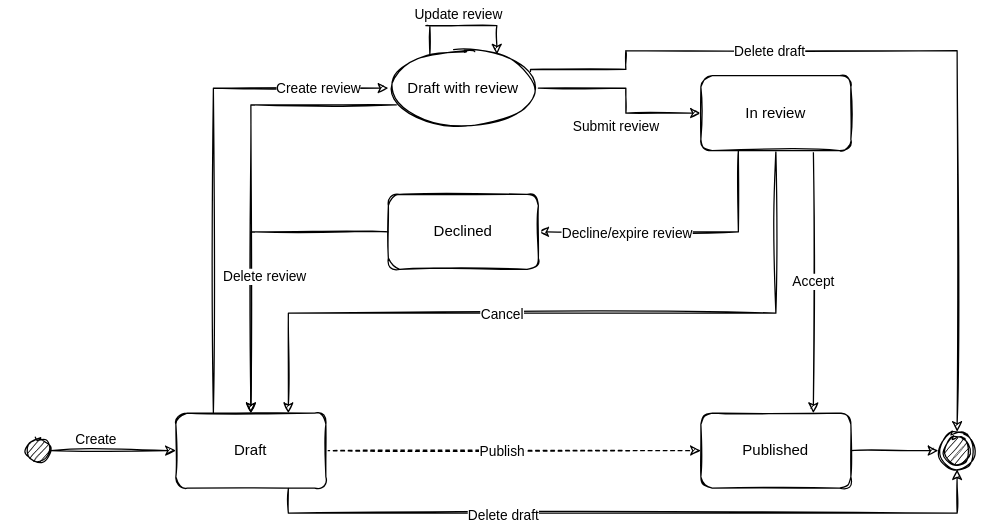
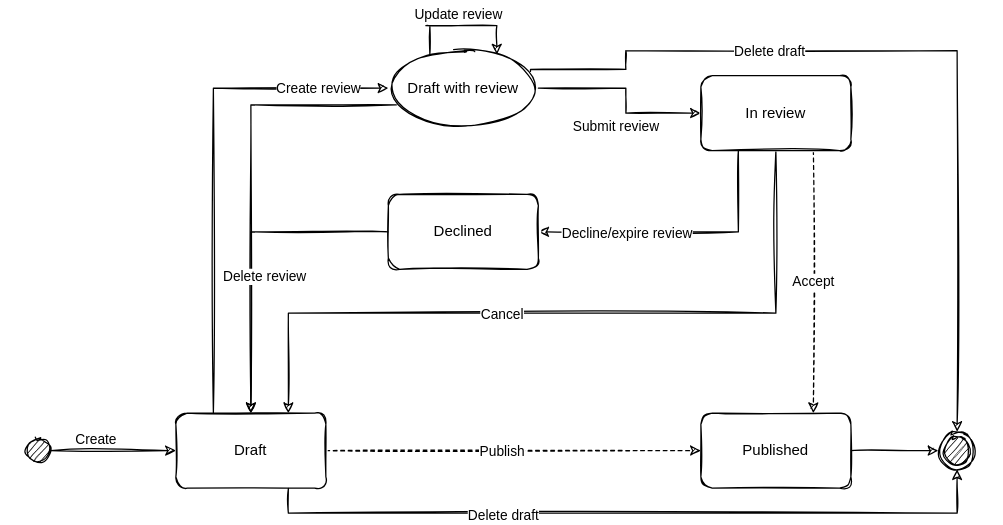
  <mxCell id="0" />
  <mxCell id="1" parent="0" />
  <mxCell id="2" style="edgeStyle=orthogonalEdgeStyle;rounded=0;orthogonalLoop=1;jettySize=auto;html=1;fontSize=31;sketch=1;entryX=0;entryY=0.5;entryDx=0;entryDy=0;exitX=1;exitY=0.5;exitDx=0;exitDy=0;" parent="1" source="4" target="11" edge="1"><mxGeometry relative="1" as="geometry"><mxPoint x="60" y="390" as="sourcePoint" /><Array as="points" /></mxGeometry></mxCell>
  <mxCell id="3" value="Create" style="edgeLabel;html=1;align=center;verticalAlign=middle;resizable=0;points=[];fontSize=11;" parent="2" vertex="1" connectable="0"><mxGeometry x="-0.325" y="1" relative="1" as="geometry"><mxPoint x="1" y="-9" as="offset" /></mxGeometry></mxCell>
  <mxCell id="4" value="" style="ellipse;whiteSpace=wrap;html=1;aspect=fixed;shadow=0;sketch=1;fillColor=#000000;" parent="1" vertex="1"><mxGeometry x="20" y="350" width="20" height="20" as="geometry" /></mxCell>
  <mxCell id="5" style="edgeStyle=orthogonalEdgeStyle;rounded=0;orthogonalLoop=1;jettySize=auto;html=1;exitX=1;exitY=0.5;exitDx=0;exitDy=0;fontSize=11;sketch=1;dashed=1;" parent="1" source="11" target="21" edge="1"><mxGeometry relative="1" as="geometry" /></mxCell>
  <mxCell id="6" value="Publish" style="edgeLabel;html=1;align=center;verticalAlign=middle;resizable=0;points=[];fontSize=11;" parent="5" vertex="1" connectable="0"><mxGeometry x="-0.079" y="-1" relative="1" as="geometry"><mxPoint x="2" y="-1" as="offset" /></mxGeometry></mxCell>
  <mxCell id="7" style="edgeStyle=orthogonalEdgeStyle;rounded=0;orthogonalLoop=1;jettySize=auto;html=1;exitX=0.75;exitY=1;exitDx=0;exitDy=0;entryX=0.5;entryY=1;entryDx=0;entryDy=0;fontSize=11;sketch=1;" parent="1" source="11" target="31" edge="1"><mxGeometry relative="1" as="geometry" /></mxCell>
  <mxCell id="8" value="Delete draft" style="edgeLabel;html=1;align=center;verticalAlign=middle;resizable=0;points=[];fontSize=11;" parent="7" vertex="1" connectable="0"><mxGeometry x="-0.1" relative="1" as="geometry"><mxPoint x="-75" y="1" as="offset" /></mxGeometry></mxCell>
  <mxCell id="9" style="edgeStyle=orthogonalEdgeStyle;rounded=0;orthogonalLoop=1;jettySize=auto;html=1;exitX=0.25;exitY=0;exitDx=0;exitDy=0;entryX=0;entryY=0.5;entryDx=0;entryDy=0;sketch=1;" edge="1" parent="1" source="11" target="17"><mxGeometry relative="1" as="geometry" /></mxCell>
  <mxCell id="10" value="Create review" style="edgeLabel;html=1;align=center;verticalAlign=middle;resizable=0;points=[];" vertex="1" connectable="0" parent="9"><mxGeometry x="0.575" y="-2" relative="1" as="geometry"><mxPoint x="28" y="-3" as="offset" /></mxGeometry></mxCell>
  <mxCell id="11" value="Draft" style="rounded=1;whiteSpace=wrap;html=1;shadow=0;sketch=1;strokeColor=#000000;fillColor=#FFFFFF;" parent="1" vertex="1"><mxGeometry x="140" y="330" width="120" height="60" as="geometry" /></mxCell>
  <mxCell id="12" style="edgeStyle=orthogonalEdgeStyle;rounded=0;orthogonalLoop=1;jettySize=auto;html=1;exitX=1;exitY=0.5;exitDx=0;exitDy=0;entryX=0;entryY=0.5;entryDx=0;entryDy=0;fontSize=11;sketch=1;" parent="1" source="17" target="27" edge="1"><mxGeometry relative="1" as="geometry"><Array as="points"><mxPoint x="500" y="70" /><mxPoint x="500" y="90" /></Array></mxGeometry></mxCell>
  <mxCell id="13" value="Submit review" style="edgeLabel;html=1;align=center;verticalAlign=middle;resizable=0;points=[];fontSize=11;" parent="12" vertex="1" connectable="0"><mxGeometry x="0.133" y="2" relative="1" as="geometry"><mxPoint x="-11" y="15" as="offset" /></mxGeometry></mxCell>
  <mxCell id="14" style="edgeStyle=orthogonalEdgeStyle;rounded=0;orthogonalLoop=1;jettySize=auto;html=1;entryX=0.5;entryY=0;entryDx=0;entryDy=0;sketch=1;exitX=1;exitY=0.25;exitDx=0;exitDy=0;" edge="1" parent="1" source="17" target="31"><mxGeometry relative="1" as="geometry"><mxPoint x="220" y="40" as="sourcePoint" /><Array as="points"><mxPoint x="500" y="55" /><mxPoint x="500" y="40" /><mxPoint x="765" y="40" /></Array></mxGeometry></mxCell>
  <mxCell id="15" value="Delete draft" style="edgeLabel;html=1;align=center;verticalAlign=middle;resizable=0;points=[];" vertex="1" connectable="0" parent="14"><mxGeometry x="-0.509" relative="1" as="geometry"><mxPoint x="44" as="offset" /></mxGeometry></mxCell>
  <mxCell id="16" style="edgeStyle=orthogonalEdgeStyle;rounded=0;orthogonalLoop=1;jettySize=auto;html=1;exitX=0;exitY=0.75;exitDx=0;exitDy=0;entryX=0.5;entryY=0;entryDx=0;entryDy=0;sketch=1;" edge="1" parent="1" source="17" target="11"><mxGeometry relative="1" as="geometry" /></mxCell>
  <mxCell id="17" value="Draft with review" style="ellipse;whiteSpace=wrap;html=1;shadow=0;sketch=1;strokeColor=#000000;fillColor=#FFFFFF;" parent="1" vertex="1"><mxGeometry x="310" y="40" width="120" height="60" as="geometry" /></mxCell>
  <mxCell id="18" style="edgeStyle=orthogonalEdgeStyle;rounded=0;orthogonalLoop=1;jettySize=auto;html=1;exitX=0.25;exitY=0;exitDx=0;exitDy=0;entryX=0.75;entryY=0;entryDx=0;entryDy=0;sketch=1;" parent="1" source="17" target="17" edge="1"><mxGeometry relative="1" as="geometry"><mxPoint x="340" y="50" as="sourcePoint" /><mxPoint x="400" y="50" as="targetPoint" /><Array as="points"><mxPoint x="340" y="20" /><mxPoint x="400" y="20" /></Array></mxGeometry></mxCell>
  <mxCell id="19" value="Update review" style="edgeLabel;html=1;align=center;verticalAlign=middle;resizable=0;points=[];" parent="18" vertex="1" connectable="0"><mxGeometry x="0.014" y="-1" relative="1" as="geometry"><mxPoint x="-2" y="-11" as="offset" /></mxGeometry></mxCell>
  <mxCell id="20" style="edgeStyle=orthogonalEdgeStyle;rounded=0;sketch=1;orthogonalLoop=1;jettySize=auto;html=1;exitX=1;exitY=0.5;exitDx=0;exitDy=0;" edge="1" parent="1" source="21" target="31"><mxGeometry relative="1" as="geometry" /></mxCell>
  <mxCell id="21" value="Published" style="rounded=1;whiteSpace=wrap;html=1;shadow=0;sketch=1;strokeColor=#000000;fillColor=#FFFFFF;" parent="1" vertex="1"><mxGeometry x="560" y="330" width="120" height="60" as="geometry" /></mxCell>
- <mxCell id="22" value="Accept" style="edgeStyle=orthogonalEdgeStyle;rounded=0;orthogonalLoop=1;jettySize=auto;html=1;exitX=0.75;exitY=1;exitDx=0;exitDy=0;fontSize=11;entryX=0.75;entryY=0;entryDx=0;entryDy=0;sketch=1;" parent="1" source="27" target="21" edge="1"><mxGeometry relative="1" as="geometry" /></mxCell>
+ <mxCell id="22" value="Accept" style="edgeStyle=orthogonalEdgeStyle;rounded=0;orthogonalLoop=1;jettySize=auto;html=1;exitX=0.75;exitY=1;exitDx=0;exitDy=0;fontSize=11;entryX=0.75;entryY=0;entryDx=0;entryDy=0;sketch=1;dashed=1;" parent="1" source="27" target="21" edge="1"><mxGeometry relative="1" as="geometry" /></mxCell>
  <mxCell id="23" style="edgeStyle=orthogonalEdgeStyle;rounded=0;orthogonalLoop=1;jettySize=auto;html=1;exitX=0.25;exitY=1;exitDx=0;exitDy=0;fontSize=11;entryX=1;entryY=0.5;entryDx=0;entryDy=0;sketch=1;" parent="1" source="27" target="30" edge="1"><mxGeometry relative="1" as="geometry"><mxPoint x="510" y="180" as="targetPoint" /></mxGeometry></mxCell>
  <mxCell id="24" value="Decline/expire review" style="edgeLabel;html=1;align=center;verticalAlign=middle;resizable=0;points=[];fontSize=11;" parent="23" vertex="1" connectable="0"><mxGeometry x="0.183" relative="1" as="geometry"><mxPoint x="-22" as="offset" /></mxGeometry></mxCell>
  <mxCell id="25" style="edgeStyle=orthogonalEdgeStyle;rounded=0;orthogonalLoop=1;jettySize=auto;html=1;exitX=0.5;exitY=1;exitDx=0;exitDy=0;entryX=0.75;entryY=0;entryDx=0;entryDy=0;sketch=1;" edge="1" parent="1" source="27" target="11"><mxGeometry relative="1" as="geometry"><mxPoint x="310" y="336" as="targetPoint" /><Array as="points"><mxPoint x="620" y="250" /><mxPoint x="230" y="250" /></Array></mxGeometry></mxCell>
  <mxCell id="26" value="Cancel" style="edgeLabel;html=1;align=center;verticalAlign=middle;resizable=0;points=[];" vertex="1" connectable="0" parent="25"><mxGeometry x="0.506" y="-2" relative="1" as="geometry"><mxPoint x="102" y="2" as="offset" /></mxGeometry></mxCell>
  <mxCell id="27" value="In review" style="rounded=1;whiteSpace=wrap;html=1;shadow=0;sketch=1;strokeColor=#000000;fillColor=#FFFFFF;" parent="1" vertex="1"><mxGeometry x="560" y="60" width="120" height="60" as="geometry" /></mxCell>
  <mxCell id="28" style="edgeStyle=orthogonalEdgeStyle;rounded=0;orthogonalLoop=1;jettySize=auto;html=1;exitX=0;exitY=0.5;exitDx=0;exitDy=0;entryX=0.5;entryY=0;entryDx=0;entryDy=0;fontSize=11;sketch=1;" parent="1" source="30" target="11" edge="1"><mxGeometry relative="1" as="geometry" /></mxCell>
  <mxCell id="29" value="Delete review" style="edgeLabel;html=1;align=center;verticalAlign=middle;resizable=0;points=[];fontSize=11;" parent="28" vertex="1" connectable="0"><mxGeometry x="-0.04" y="4" relative="1" as="geometry"><mxPoint x="6" y="23" as="offset" /></mxGeometry></mxCell>
  <mxCell id="30" value="Declined" style="rounded=1;whiteSpace=wrap;html=1;shadow=0;sketch=1;strokeColor=#000000;fillColor=#FFFFFF;" parent="1" vertex="1"><mxGeometry x="310" y="155" width="120" height="60" as="geometry" /></mxCell>
  <mxCell id="31" value="" style="ellipse;html=1;shape=endState;fillColor=#000000;strokeColor=#000000;shadow=0;sketch=1;" parent="1" vertex="1"><mxGeometry x="750" y="345" width="30" height="30" as="geometry" /></mxCell>
